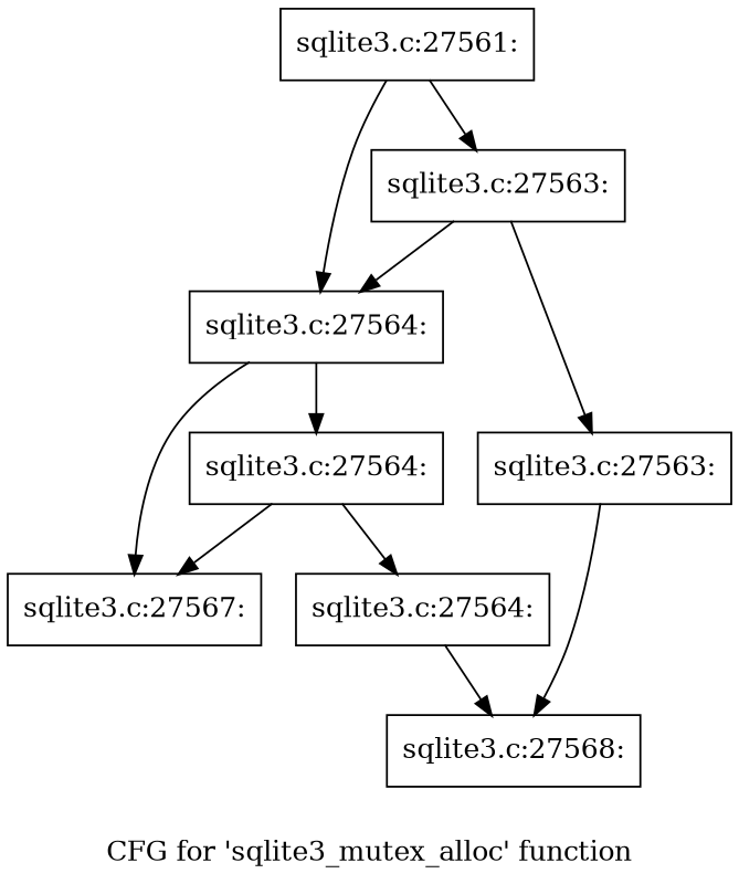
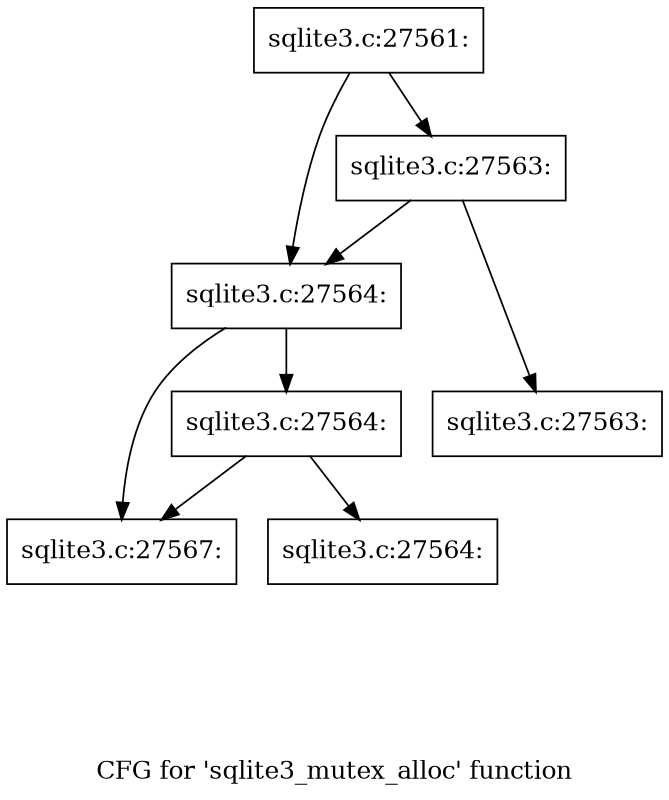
  digraph {
    label="CFG for 'sqlite3_mutex_alloc' function"
    node [shape=record]
    n1 [label="{sqlite3.c:27561:}"]
    n2 [label="{sqlite3.c:27563:}"]
    n3 [label="{sqlite3.c:27564:}"]
    n4 [label="{sqlite3.c:27563:}"]
    n5 [label="{sqlite3.c:27564:}"]
    n6 [label="{sqlite3.c:27567:}"]
-   n7 [label="{sqlite3.c:27568:}"]
    n8 [label="{sqlite3.c:27564:}"]
    n1 -> n2
    n1 -> n3
    n2 -> n3
    n2 -> n4
    n3 -> n5
    n3 -> n6
-   n4 -> n7
    n5 -> n6
    n5 -> n8
-   n8 -> n7
  }
